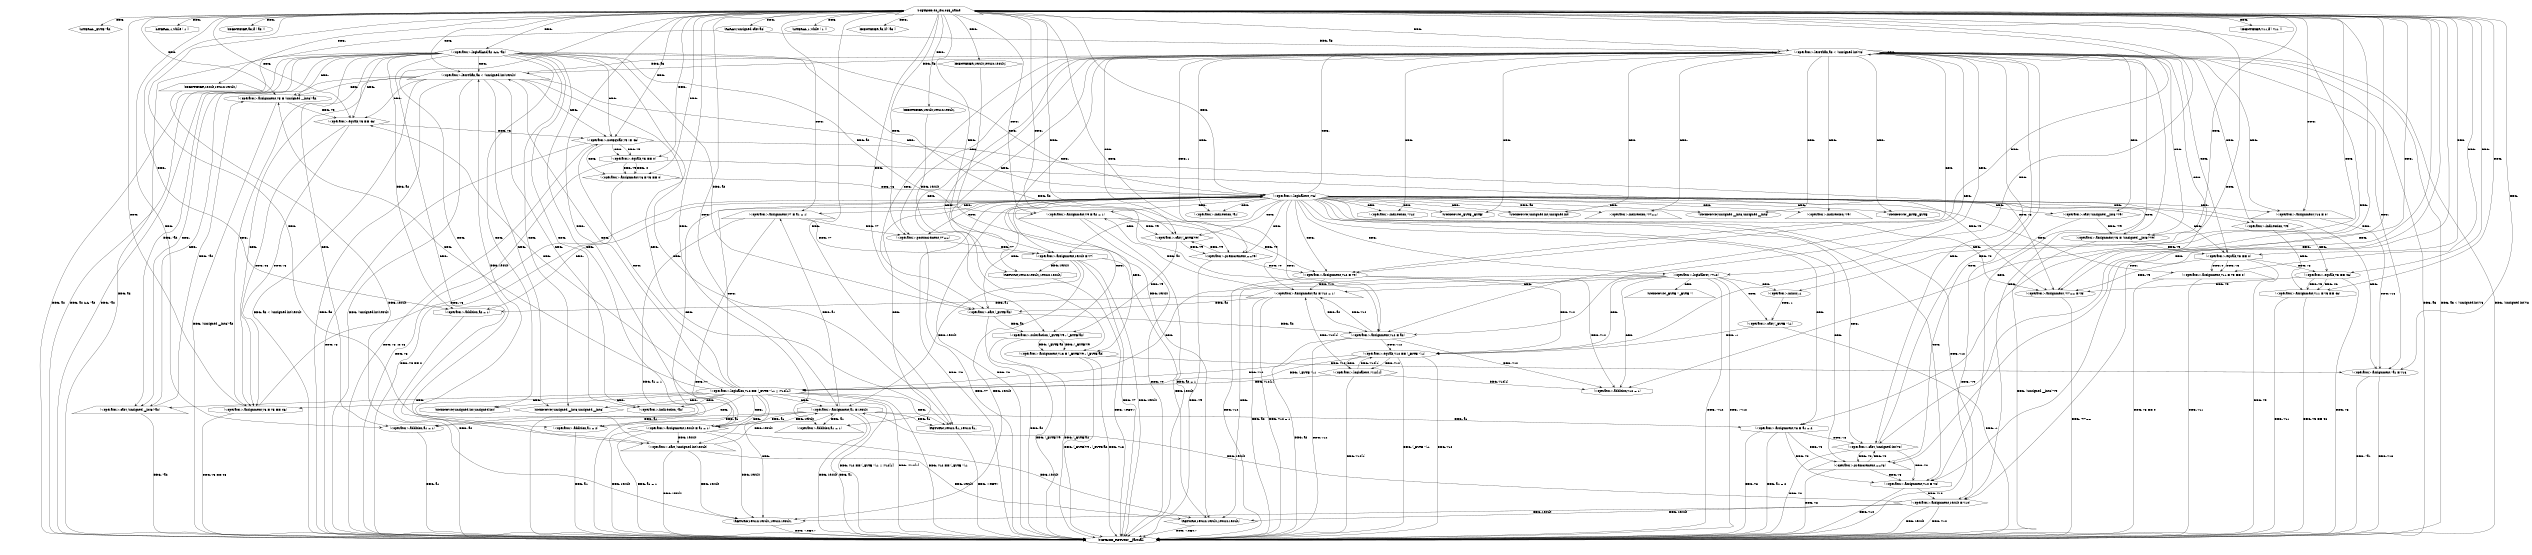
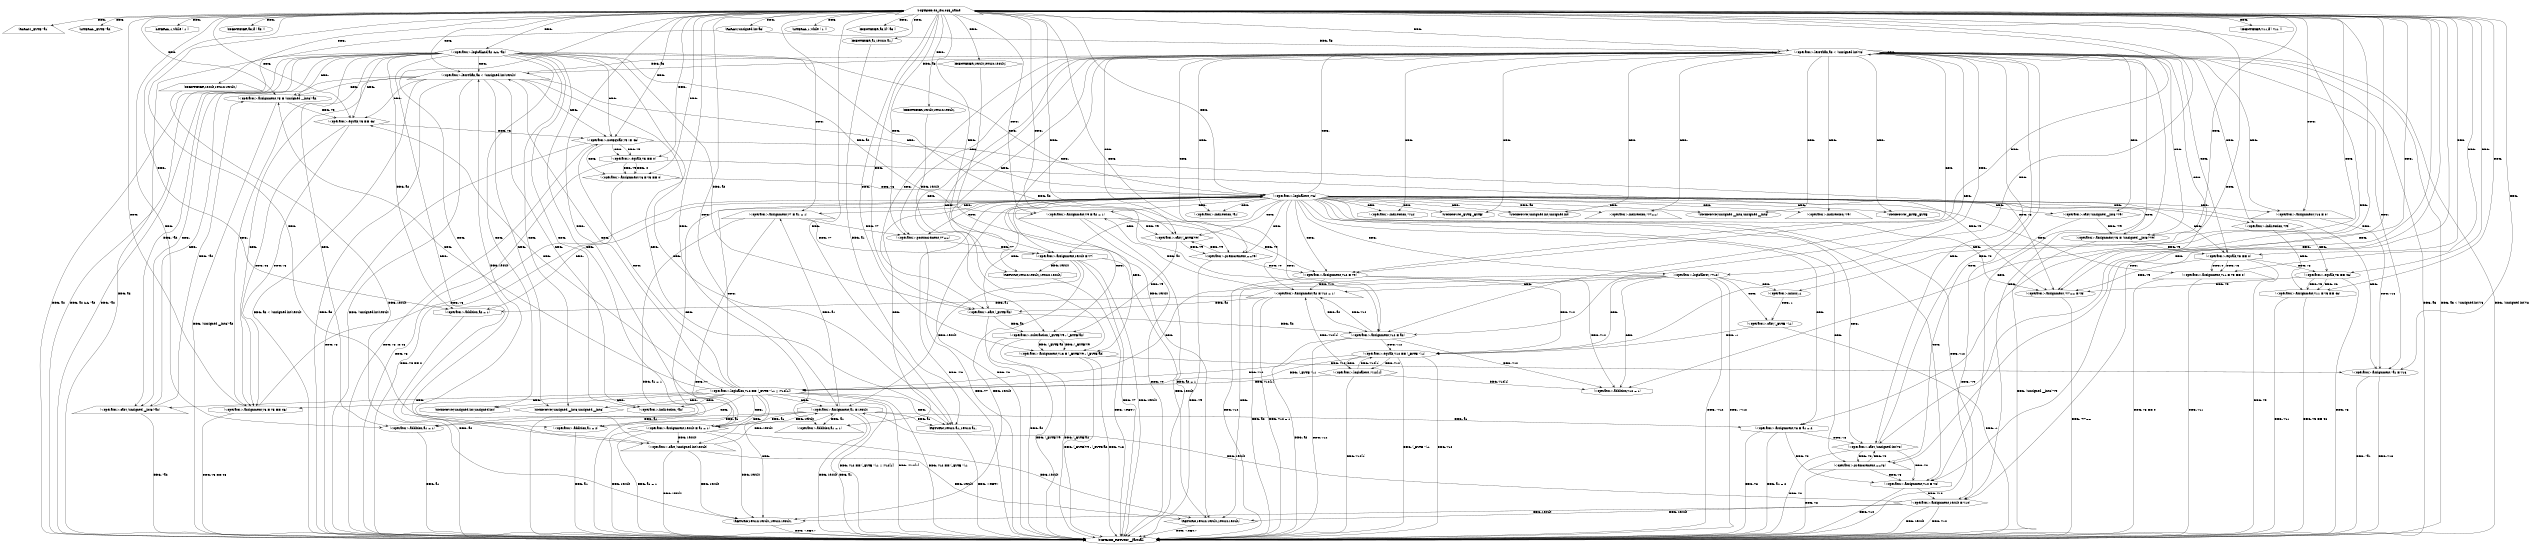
  digraph {
    node [shape=ellipse]
    edge [arrowhead=normal]
    n1 [label="(METHOD,do_rfc1035_name)" shape=trapezium]
+   n2 [label="(PARAM,_BYTE *a1)" shape=trapezium]
    n3 [label="(LITERAL,_BYTE *a2)" shape=hexagon]
-   n4 [label="(PARAM,unsigned cast a3)"]
+   n4 [label="(PARAM,unsigned int a3)"]
    n5 [label="(<operator>.logicalAnd,a2 && *a2)" shape=hexagon]
    n6 [label="(LITERAL,1,while ( 1 ))" shape=octagon]
    n7 [label="(<operator>.assignment,result = a1 + 1)" shape=hexagon]
    n8 [label="(<operator>.addition,a1 + 1)"]
    n9 [label="(IDENTIFIER,a3,if ( a3 ))"]
    n10 [label="(<operator>.lessThan,a3 < (unsigned int)result)" shape=trapezium]
    n11 [label="(<operator>.cast,(unsigned int)result)" shape=trapezium]
    n12 [label="(<operator>.assignment,v5 = (unsigned __int8)*a2)"]
    n13 [label="(<operator>.equals,v5 == 46)" shape=hexagon]
    n14 [label="(<operator>.notEquals,v5 != 46)" shape=hexagon]
    n15 [label="(<operator>.assignment,v6 = v5 == 0)" shape=hexagon]
    n16 [label="(<operator>.equals,v5 == 0)" shape=octagon]
    n17 [label="(<operator>.logicalNot,!v6)" shape=hexagon]
    n18 [label="(<operator>.assignment,v7 = a1 + 1)" shape=trapezium]
    n19 [label="(<operator>.addition,a1 + 1)" shape=trapezium]
    n20 [label="(<operator>.assignment,v8 = a1 + 2)" shape=octagon]
    n21 [label="(<operator>.addition,a1 + 2)"]
    n22 [label="(<operator>.assignment,v9 = a2 + 1)" shape=trapezium]
    n23 [label="(<operator>.addition,a2 + 1)" shape=octagon]
    n24 [label="(LITERAL,1,while ( 1 ))"]
    n25 [label="(<operator>.assignment,result = v7)" shape=octagon]
    n26 [label="(IDENTIFIER,a3,if ( a3 ))" shape=hexagon]
    n27 [label="(<operator>.lessThan,a3 < (unsigned int)v8)" shape=hexagon]
    n28 [label="(<operator>.cast,(unsigned int)v8)" shape=hexagon]
    n29 [label="(IDENTIFIER,result,return result;)"]
    n30 [label="(<operator>.assignment,*v7++ = v5)"]
    n31 [label="(<operator>.postIncrement,v7++)"]
    n32 [label="(<operator>.assignment,v5 = (unsigned __int8)*v9)"]
    n33 [label="(<operator>.assignment,v10 = v8)" shape=octagon]
    n34 [label="(<operator>.assignment,v11 = v5 == 0)" shape=trapezium]
    n35 [label="(<operator>.equals,v5 == 0)" shape=octagon]
    n36 [label="(<operator>.assignment,v11 = v5 == 46)" shape=octagon]
    n37 [label="(<operator>.equals,v5 == 46)"]
    n38 [label="(<operator>.assignment,v12 = v9)"]
    n39 [label="(<operator>.assignment,v13 = (_BYTE)v9 - (_BYTE)a2)"]
    n40 [label="(<operator>.cast,(_BYTE)v9)" shape=hexagon]
    n41 [label="(<operator>.cast,(_BYTE)a2)"]
    n42 [label="(<operator>.preIncrement,++v8)" shape=trapezium]
    n43 [label="(<operator>.preIncrement,++v9)" shape=hexagon]
    n44 [label="(IDENTIFIER,v11,if ( v11 ))" shape=octagon]
    n45 [label="(<operator>.assignment,result = v10)" shape=hexagon]
    n46 [label="(<operator>.assignment,v12 = a2)"]
    n47 [label="(<operator>.assignment,v13 = 0)" shape=trapezium]
    n48 [label="(<operator>.assignment,*a1 = v13)"]
    n49 [label="(IDENTIFIER,result,return result;)" shape=hexagon]
    n50 [label="(<operator>.assignment,a2 = v12 + 1)" shape=trapezium]
    n51 [label="(<operator>.addition,v12 + 1)" shape=octagon]
    n52 [label="(<operator>.equals,v12 == (_BYTE *)-1)"]
    n53 [label="(<operator>.minus,-1)"]
    n54 [label="(IDENTIFIER,result,return result;)" shape=trapezium]
    n55 [label="(<operator>.assignment,a1 = result)" shape=octagon]
    n56 [label="(RETURN,return a1;,return a1;)" shape=octagon]
+   n57 [label="(IDENTIFIER,a1,return a1;)"]
    n58 [label="(METHOD_RETURN,__fastcall)" shape=octagon]
    n59 [label="(<operator>.assignment,v6 = v5 == 46)" shape=octagon]
    n60 [label="(<operator>.cast,(unsigned __int8)*a2)" shape=trapezium]
    n61 [label="(UNKNOWN,unsigned int,unsigned int)" shape=octagon]
    n62 [label="(UNKNOWN,unsigned __int8,unsigned __int8)" shape=hexagon]
    n63 [label="(<operator>.indirection,*a2)" shape=octagon]
    n64 [label="(RETURN,return result;,return result;)" shape=hexagon]
    n65 [label="(RETURN,return result;,return result;)"]
    n66 [label="(<operator>.cast,(unsigned __int8)*v9)" shape=hexagon]
    n67 [label="(<operator>.subtraction,(_BYTE)v9 - (_BYTE)a2)" shape=octagon]
    n68 [label="(<operator>.logicalNot,!*v12)"]
    n69 [label="(UNKNOWN,unsigned int,unsigned int)"]
    n70 [label="(<operator>.indirection,*v7++)" shape=trapezium]
    n71 [label="(UNKNOWN,unsigned __int8,unsigned __int8)"]
    n72 [label="(<operator>.indirection,*v9)" shape=trapezium]
    n73 [label="(<operator>.indirection,*v9)" shape=hexagon]
    n74 [label="(UNKNOWN,_BYTE,_BYTE)" shape=octagon]
    n75 [label="(UNKNOWN,_BYTE,_BYTE)" shape=octagon]
    n76 [label="(<operator>.indirection,*a1)"]
    n77 [label="(<operator>.indirection,*v12)" shape=octagon]
    n78 [label="(RETURN,return result;,return result;)" shape=octagon]
    n79 [label="(<operator>.logicalOr,v12 == (_BYTE *)-1 || !v12[1])"]
    n80 [label="(<operator>.logicalNot,!v12[1])" shape=hexagon]
    n81 [label="(<operator>.cast,(_BYTE *)-1)"]
-   n82 [label="(UNKNOWN,_BYTE *,_BYTE *)" shape=trapezium]
+   n1 -> n2 [label="DDG: "]
    n1 -> n3 [label="DDG: "]
    n1 -> n4 [label="DDG: "]
    n1 -> n5 [label="DDG: "]
    n1 -> n6 [label="DDG: "]
    n1 -> n7 [label="DDG: "]
    n1 -> n8 [arrowhead=vee label="DDG: "]
    n1 -> n9 [label="DDG: "]
    n1 -> n10 [arrowhead=vee label="CDG: "]
    n1 -> n11 [arrowhead=vee label="DDG: "]
    n1 -> n12 [label="DDG: "]
    n1 -> n13 [arrowhead=vee label="DDG: "]
    n1 -> n14 [label="DDG: "]
    n1 -> n15 [label="DDG: "]
    n1 -> n16 [arrowhead=vee label="DDG: "]
    n1 -> n17 [label="DDG: "]
    n1 -> n18 [label="DDG: "]
    n1 -> n19 [label="DDG: "]
    n1 -> n20 [label="DDG: "]
    n1 -> n21 [label="DDG: "]
    n1 -> n22 [arrowhead=vee label="DDG: "]
    n1 -> n23 [label="DDG: "]
    n1 -> n24 [arrowhead=vee label="DDG: "]
    n1 -> n25 [label="DDG: "]
    n1 -> n26 [label="DDG: "]
    n1 -> n27 [arrowhead=vee label="DDG: "]
    n1 -> n28 [arrowhead=vee label="DDG: "]
    n1 -> n29 [arrowhead=vee label="DDG: "]
    n1 -> n30 [label="DDG: "]
    n1 -> n31 [label="DDG: "]
    n1 -> n32 [label="DDG: "]
    n1 -> n33 [label="DDG: "]
    n1 -> n34 [arrowhead=vee label="DDG: "]
    n1 -> n35 [arrowhead=vee label="DDG: "]
    n1 -> n36 [arrowhead=vee label="DDG: "]
    n1 -> n37 [label="DDG: "]
    n1 -> n38 [arrowhead=vee label="DDG: "]
+   n1 -> n39 [label="DDG: "]
    n1 -> n40 [label="DDG: "]
    n1 -> n41 [arrowhead=vee label="DDG: "]
    n1 -> n42 [arrowhead=vee label="DDG: "]
    n1 -> n43 [label="DDG: "]
    n1 -> n44 [arrowhead=vee label="DDG: "]
    n1 -> n45 [arrowhead=vee label="DDG: "]
    n1 -> n46 [arrowhead=vee label="DDG: "]
    n1 -> n47 [arrowhead=vee label="DDG: "]
    n1 -> n48 [arrowhead=vee label="DDG: "]
    n1 -> n49 [label="DDG: "]
    n1 -> n50 [arrowhead=vee label="DDG: "]
    n1 -> n51 [label="DDG: "]
    n1 -> n52 [arrowhead=vee label="DDG: "]
    n1 -> n53 [arrowhead=vee label="DDG: "]
    n1 -> n54 [arrowhead=vee label="DDG: "]
    n1 -> n55 [arrowhead=vee label="DDG: "]
    n1 -> n56 [label="DDG: "]
+   n1 -> n57 [arrowhead=vee label="DDG: "]
    n4 -> n27 [arrowhead=vee label="DDG: a3"]
    n4 -> n58 [label="DDG: a3"]
    n5 -> n7 [label="CDG: "]
    n5 -> n8 [arrowhead=vee label="CDG: "]
    n5 -> n10 [label="CDG: "]
    n5 -> n11 [arrowhead=vee label="CDG: "]
    n5 -> n12 [arrowhead=vee label="CDG: "]
    n5 -> n13 [arrowhead=vee label="CDG: "]
    n5 -> n14 [arrowhead=vee label="CDG: "]
    n5 -> n17 [label="CDG: "]
    n5 -> n22 [arrowhead=vee label="DDG: a2"]
    n5 -> n23 [label="DDG: a2"]
    n5 -> n41 [arrowhead=vee label="DDG: a2"]
    n5 -> n46 [label="DDG: a2"]
    n5 -> n56 [arrowhead=vee label="CDG: "]
    n5 -> n58 [arrowhead=vee label="DDG: a2"]
    n5 -> n58 [label="DDG: a2 && *a2"]
    n5 -> n58 [label="DDG: *a2"]
    n5 -> n59 [arrowhead=vee label="CDG: "]
    n5 -> n60 [arrowhead=vee label="DDG: *a2"]
    n5 -> n60 [label="CDG: "]
    n5 -> n61 [label="CDG: "]
    n5 -> n62 [label="CDG: "]
    n5 -> n63 [arrowhead=vee label="CDG: "]
    n7 -> n11 [label="DDG: result"]
    n7 -> n55 [label="DDG: result"]
    n7 -> n58 [label="DDG: result"]
    n7 -> n58 [arrowhead=vee label="DDG: a1 + 1"]
    n7 -> n64 [arrowhead=vee label="DDG: result"]
    n7 -> n65 [label="DDG: result"]
    n8 -> n58 [arrowhead=vee label="DDG: a1"]
    n10 -> n12 [arrowhead=vee label="CDG: "]
    n10 -> n13 [label="CDG: "]
    n10 -> n14 [label="CDG: "]
    n10 -> n17 [arrowhead=vee label="CDG: "]
    n10 -> n27 [label="DDG: a3"]
    n10 -> n56 [arrowhead=vee label="CDG: "]
    n10 -> n58 [label="DDG: a3 < (unsigned int)result"]
    n10 -> n58 [arrowhead=vee label="DDG: a3"]
    n10 -> n58 [arrowhead=vee label="DDG: (unsigned int)result"]
    n10 -> n59 [label="CDG: "]
    n10 -> n60 [arrowhead=vee label="CDG: "]
    n10 -> n62 [arrowhead=vee label="CDG: "]
    n10 -> n63 [label="CDG: "]
    n11 -> n10 [label="DDG: result"]
    n11 -> n55 [arrowhead=vee label="DDG: result"]
    n11 -> n58 [label="DDG: result"]
    n11 -> n64 [arrowhead=vee label="DDG: result"]
    n11 -> n65 [arrowhead=vee label="DDG: result"]
    n12 -> n13 [arrowhead=vee label="DDG: v5"]
    n12 -> n58 [label="DDG: (unsigned __int8)*a2"]
    n13 -> n14 [label="DDG: v5"]
    n13 -> n59 [arrowhead=vee label="DDG: v5"]
    n13 -> n59 [label="DDG: 46"]
    n14 -> n15 [arrowhead=vee label="CDG: "]
    n14 -> n16 [arrowhead=vee label="DDG: v5"]
    n14 -> n16 [label="CDG: "]
    n14 -> n30 [arrowhead=vee label="DDG: v5"]
    n14 -> n58 [label="DDG: v5"]
    n14 -> n58 [arrowhead=vee label="DDG: v5 != 46"]
    n15 -> n17 [arrowhead=vee label="DDG: v6"]
    n15 -> n58 [arrowhead=vee label="DDG: v5 == 0"]
    n16 -> n15 [arrowhead=vee label="DDG: v5"]
    n16 -> n15 [arrowhead=vee label="DDG: 0"]
    n16 -> n30 [arrowhead=vee label="DDG: v5"]
    n16 -> n58 [arrowhead=vee label="DDG: v5"]
    n17 -> n18 [label="CDG: "]
    n17 -> n19 [label="CDG: "]
    n17 -> n20 [label="CDG: "]
    n17 -> n21 [label="CDG: "]
    n17 -> n22 [arrowhead=vee label="CDG: "]
    n17 -> n23 [arrowhead=vee label="CDG: "]
    n17 -> n25 [arrowhead=vee label="CDG: "]
    n17 -> n27 [label="CDG: "]
    n17 -> n28 [arrowhead=vee label="CDG: "]
    n17 -> n30 [label="CDG: "]
    n17 -> n31 [label="CDG: "]
    n17 -> n32 [arrowhead=vee label="CDG: "]
    n17 -> n33 [label="CDG: "]
    n17 -> n34 [label="CDG: "]
    n17 -> n35 [label="CDG: "]
    n17 -> n38 [label="CDG: "]
    n17 -> n39 [label="CDG: "]
    n17 -> n40 [arrowhead=vee label="CDG: "]
    n17 -> n41 [arrowhead=vee label="CDG: "]
    n17 -> n42 [label="CDG: "]
    n17 -> n43 [arrowhead=vee label="CDG: "]
    n17 -> n45 [arrowhead=vee label="DDG: v12"]
    n17 -> n46 [arrowhead=vee label="CDG: "]
    n17 -> n47 [label="CDG: "]
    n17 -> n48 [arrowhead=vee label="CDG: "]
    n17 -> n58 [label="DDG: !v6"]
    n17 -> n58 [arrowhead=vee label="DDG: v6"]
    n17 -> n66 [label="CDG: "]
    n17 -> n67 [arrowhead=vee label="CDG: "]
    n17 -> n68 [label="CDG: "]
    n17 -> n69 [label="CDG: "]
    n17 -> n70 [label="DDG: a3"]
    n17 -> n71 [arrowhead=vee label="CDG: "]
    n17 -> n72 [label="CDG: "]
    n17 -> n73 [arrowhead=vee label="CDG: "]
    n17 -> n74 [arrowhead=vee label="CDG: "]
    n17 -> n75 [arrowhead=vee label="CDG: "]
    n17 -> n76 [arrowhead=vee label="CDG: "]
    n17 -> n77 [label="CDG: "]
    n18 -> n25 [label="DDG: v7"]
    n18 -> n31 [label="DDG: v7"]
    n18 -> n58 [arrowhead=vee label="DDG: a1 + 1"]
    n18 -> n58 [arrowhead=vee label="DDG: v7"]
    n20 -> n28 [label="DDG: v8"]
    n20 -> n33 [arrowhead=vee label="DDG: v8"]
-   n20 -> n42 [label="DDG: v8"]
    n20 -> n58 [arrowhead=vee label="DDG: a1 + 2"]
    n20 -> n58 [label="DDG: v8"]
    n21 -> n58 [label="DDG: a1"]
    n22 -> n38 [label="DDG: v9"]
    n22 -> n40 [arrowhead=vee label="DDG: v9"]
    n22 -> n58 [label="DDG: v9"]
    n22 -> n58 [label="DDG: a2 + 1"]
    n23 -> n58 [arrowhead=vee label="DDG: a2"]
    n25 -> n55 [arrowhead=vee label="DDG: result"]
    n25 -> n58 [arrowhead=vee label="DDG: v7"]
    n25 -> n58 [arrowhead=vee label="DDG: result"]
    n25 -> n64 [arrowhead=vee label="DDG: result"]
    n25 -> n65 [label="DDG: result"]
    n25 -> n78 [label="DDG: result"]
    n27 -> n10 [label="DDG: a3"]
    n27 -> n25 [label="CDG: "]
    n27 -> n27 [label="CDG: "]
    n27 -> n28 [label="CDG: "]
    n27 -> n30 [label="CDG: "]
    n27 -> n31 [label="CDG: "]
    n27 -> n32 [label="CDG: "]
    n27 -> n33 [arrowhead=vee label="CDG: "]
    n27 -> n35 [label="CDG: "]
    n27 -> n38 [label="CDG: "]
    n27 -> n39 [label="CDG: "]
    n27 -> n40 [label="CDG: "]
    n27 -> n41 [label="CDG: "]
    n27 -> n42 [label="CDG: "]
-   n27 -> n43 [arrowhead=vee label="DDG: 1"]
+   n27 -> n43 [arrowhead=vee label="CDG: "]
    n27 -> n45 [label="CDG: "]
    n27 -> n46 [arrowhead=vee label="CDG: "]
    n27 -> n47 [arrowhead=vee label="CDG: "]
    n27 -> n48 [label="CDG: "]
    n27 -> n58 [label="DDG: a3"]
    n27 -> n58 [label="DDG: a3 < (unsigned int)v8"]
    n27 -> n58 [label="DDG: (unsigned int)v8"]
    n27 -> n66 [label="CDG: "]
    n27 -> n67 [label="CDG: "]
-   n27 -> n68 [arrowhead=vee label="CDG: "]
+   n27 -> n68 [arrowhead=vee label="DDG: "]
    n27 -> n69 [label="CDG: "]
    n27 -> n70 [label="CDG: "]
    n27 -> n71 [arrowhead=vee label="CDG: "]
    n27 -> n72 [label="CDG: "]
    n27 -> n73 [label="CDG: "]
    n27 -> n74 [label="CDG: "]
    n27 -> n75 [label="CDG: "]
    n27 -> n76 [arrowhead=vee label="CDG: "]
    n27 -> n77 [label="CDG: "]
    n27 -> n78 [arrowhead=vee label="CDG: "]
    n28 -> n27 [label="DDG: v8"]
    n28 -> n33 [arrowhead=vee label="DDG: v8"]
    n28 -> n42 [label="DDG: v8"]
    n28 -> n58 [label="DDG: v8"]
    n29 -> n78 [arrowhead=vee label="DDG: result"]
    n30 -> n58 [arrowhead=vee label="DDG: *v7++"]
    n31 -> n25 [arrowhead=vee label="DDG: v7"]
    n31 -> n58 [label="DDG: v7"]
    n32 -> n35 [label="DDG: v5"]
    n32 -> n58 [label="DDG: (unsigned __int8)*v9"]
    n33 -> n45 [label="DDG: v10"]
    n33 -> n58 [label="DDG: v10"]
    n34 -> n58 [label="DDG: v11"]
    n34 -> n58 [label="DDG: v5 == 0"]
    n35 -> n30 [label="DDG: v5"]
    n35 -> n34 [arrowhead=vee label="DDG: v5"]
    n35 -> n34 [arrowhead=vee label="DDG: 0"]
    n35 -> n37 [label="DDG: v5"]
    n35 -> n58 [arrowhead=vee label="DDG: v5"]
    n36 -> n58 [arrowhead=vee label="DDG: v5 == 46"]
    n36 -> n58 [arrowhead=vee label="DDG: v11"]
    n37 -> n30 [label="DDG: v5"]
    n37 -> n36 [arrowhead=vee label="DDG: v5"]
    n37 -> n36 [arrowhead=vee label="DDG: 46"]
    n37 -> n58 [arrowhead=vee label="DDG: v5"]
    n38 -> n50 [arrowhead=vee label="DDG: v12"]
    n38 -> n51 [arrowhead=vee label="DDG: v12"]
    n38 -> n52 [label="DDG: v12"]
    n38 -> n58 [arrowhead=vee label="DDG: v12"]
    n39 -> n48 [label="DDG: v13"]
    n39 -> n58 [label="DDG: v13"]
    n39 -> n58 [arrowhead=vee label="DDG: (_BYTE)v9 - (_BYTE)a2"]
    n40 -> n43 [arrowhead=vee label="DDG: v9"]
    n40 -> n67 [label="DDG: v9"]
    n41 -> n46 [label="DDG: a2"]
    n41 -> n58 [label="DDG: a2"]
    n41 -> n67 [arrowhead=vee label="DDG: a2"]
    n42 -> n28 [arrowhead=vee label="DDG: v8"]
    n42 -> n33 [arrowhead=vee label="DDG: v8"]
    n42 -> n58 [arrowhead=vee label="DDG: v8"]
    n43 -> n38 [arrowhead=vee label="DDG: v9"]
    n43 -> n40 [label="DDG: v9"]
    n43 -> n58 [arrowhead=vee label="DDG: v9"]
    n45 -> n55 [arrowhead=vee label="DDG: result"]
    n45 -> n58 [arrowhead=vee label="DDG: v10"]
    n45 -> n58 [label="DDG: result"]
    n45 -> n64 [label="DDG: result"]
    n45 -> n65 [arrowhead=vee label="DDG: result"]
    n46 -> n50 [label="DDG: v12"]
    n46 -> n51 [arrowhead=vee label="DDG: v12"]
    n46 -> n52 [label="DDG: v12"]
    n46 -> n58 [arrowhead=vee label="DDG: a2"]
    n46 -> n58 [label="DDG: v12"]
    n47 -> n48 [arrowhead=vee label="DDG: v13"]
    n48 -> n58 [arrowhead=vee label="DDG: v13"]
    n48 -> n58 [label="DDG: *a1"]
    n49 -> n64 [arrowhead=vee label="DDG: result"]
    n50 -> n22 [arrowhead=vee label="DDG: a2"]
    n50 -> n23 [arrowhead=vee label="DDG: a1"]
    n50 -> n41 [arrowhead=vee label="DDG: a2"]
    n50 -> n46 [arrowhead=vee label="DDG: a2"]
    n50 -> n58 [label="DDG: a2"]
    n50 -> n58 [arrowhead=vee label="DDG: v12 + 1"]
    n52 -> n58 [arrowhead=vee label="DDG: (_BYTE *)-1"]
    n52 -> n58 [label="DDG: v12"]
    n52 -> n79 [label="DDG: v12"]
    n52 -> n79 [arrowhead=vee label="DDG: (_BYTE *)-1"]
    n52 -> n80 [label="DDG: v12"]
    n52 -> n80 [label="CDG: "]
    n53 -> n81 [arrowhead=vee label="DDG: 1"]
    n54 -> n65 [label="DDG: result"]
    n55 -> n7 [arrowhead=vee label="DDG: a1"]
    n55 -> n8 [arrowhead=vee label="DDG: a1"]
    n55 -> n18 [label="DDG: a1"]
    n55 -> n19 [label="DDG: a1"]
    n55 -> n20 [label="DDG: a1"]
    n55 -> n21 [arrowhead=vee label="DDG: a1"]
    n55 -> n56 [label="DDG: a1"]
    n55 -> n58 [arrowhead=vee label="DDG: result"]
    n55 -> n58 [arrowhead=vee label="DDG: a1"]
    n56 -> n58 [arrowhead=vee label="DDG: <RET>"]
+   n57 -> n56 [label="DDG: a1"]
    n59 -> n1 [arrowhead=vee label="DDG: "]
    n59 -> n17 [label="DDG: v6"]
    n59 -> n58 [arrowhead=vee label="DDG: v5 == 46"]
    n60 -> n12 [label="DDG: *a2"]
    n60 -> n58 [arrowhead=vee label="DDG: *a2"]
    n64 -> n58 [arrowhead=vee label="DDG: <RET>"]
    n65 -> n58 [arrowhead=vee label="DDG: <RET>"]
    n66 -> n32 [label="DDG: *v9"]
    n66 -> n58 [label="DDG: *v9"]
    n67 -> n39 [label="DDG: (_BYTE)v9"]
    n67 -> n39 [label="DDG: (_BYTE)a2"]
    n67 -> n58 [label="DDG: (_BYTE)v9"]
    n67 -> n58 [arrowhead=vee label="DDG: (_BYTE)a2"]
    n68 -> n50 [label="CDG: "]
    n68 -> n51 [arrowhead=vee label="CDG: "]
    n68 -> n52 [label="CDG: "]
    n68 -> n53 [arrowhead=vee label="CDG: "]
    n68 -> n58 [arrowhead=vee label="DDG: *v12"]
    n68 -> n58 [label="DDG: !*v12"]
    n68 -> n64 [label="CDG: "]
    n68 -> n79 [label="CDG: "]
    n68 -> n81 [label="CDG: "]
-   n68 -> n82 [label="CDG: "]
    n73 -> n36 [label="CDG: "]
    n73 -> n37 [arrowhead=vee label="CDG: "]
    n78 -> n58 [arrowhead=vee label="DDG: <RET>"]
    n79 -> n7 [arrowhead=vee label="CDG: "]
    n79 -> n8 [label="CDG: "]
    n79 -> n10 [arrowhead=vee label="CDG: "]
    n79 -> n11 [arrowhead=vee label="CDG: "]
    n79 -> n12 [label="CDG: "]
    n79 -> n13 [label="CDG: "]
    n79 -> n14 [arrowhead=vee label="CDG: "]
    n79 -> n17 [label="CDG: "]
    n79 -> n55 [label="CDG: "]
    n79 -> n56 [label="CDG: "]
    n79 -> n58 [arrowhead=vee label="DDG: v12 == (_BYTE *)-1 || !v12[1]"]
    n79 -> n58 [label="DDG: !v12[1]"]
    n79 -> n58 [label="DDG: v12 == (_BYTE *)-1"]
    n79 -> n59 [label="CDG: "]
    n79 -> n60 [label="CDG: "]
    n79 -> n61 [arrowhead=vee label="CDG: "]
    n79 -> n62 [label="CDG: "]
    n79 -> n63 [label="CDG: "]
    n79 -> n65 [label="CDG: "]
    n80 -> n50 [label="DDG: v12[1]"]
    n80 -> n51 [label="DDG: v12[1]"]
    n80 -> n52 [label="DDG: v12[1]"]
    n80 -> n58 [arrowhead=vee label="DDG: v12[1]"]
    n80 -> n79 [label="DDG: v12[1]"]
    n81 -> n52 [label="DDG: -1"]
    n81 -> n58 [arrowhead=vee label="DDG: -1"]
  }
